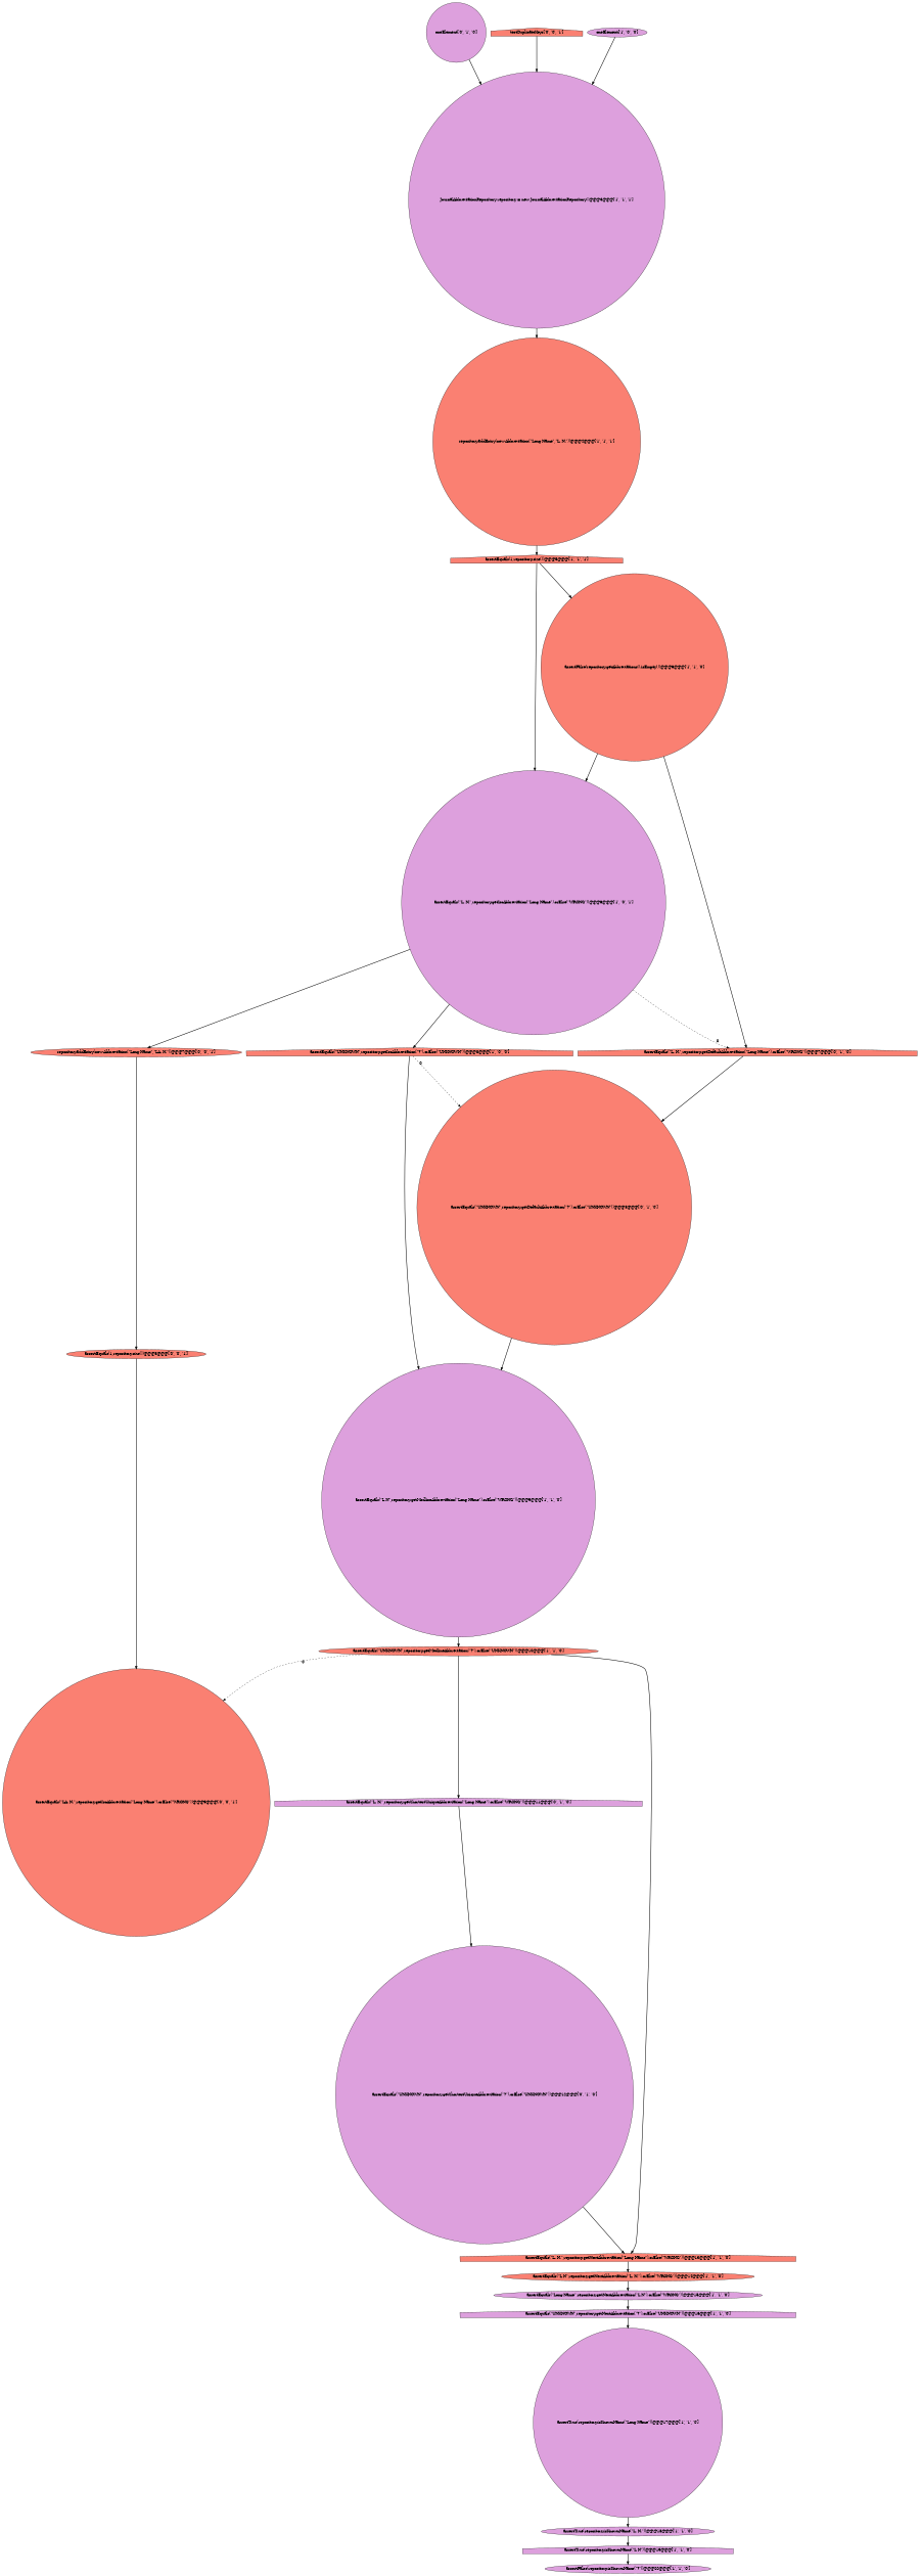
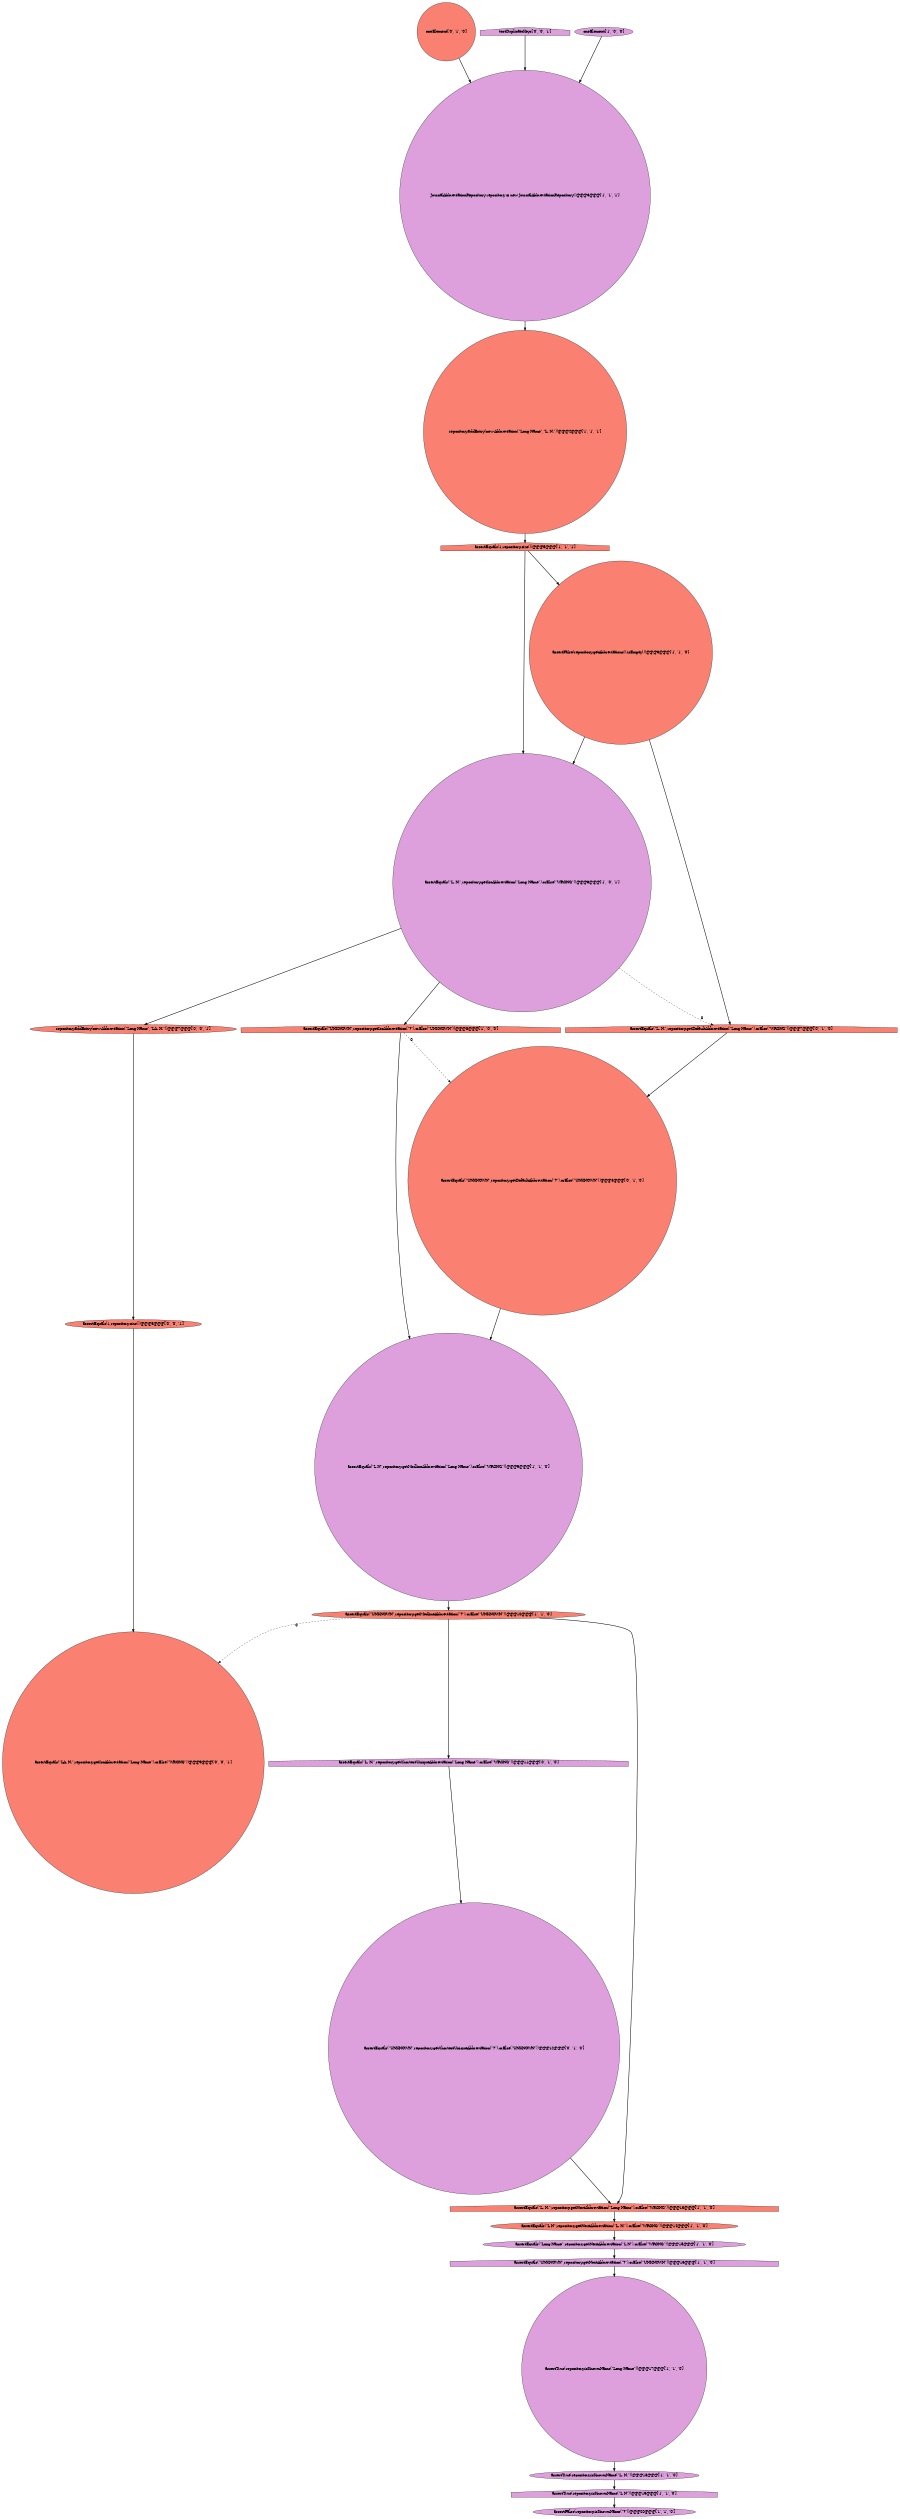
  digraph {
    node [fillcolor=plum shape=circle style=filled]
    edge [style=bold]
    n1 [label="assertEquals(\"L. N.\",repository.getIsoAbbreviation(\"Long Name\").orElse(\"WRONG\"))@@@6@@@['1', '0', '1']"]
    n2 [fillcolor=salmon label="repository.addEntry(new Abbreviation(\"Long Name\",\"LA. N.\"))@@@7@@@['0', '0', '1']" shape=ellipse]
    n3 [fillcolor=salmon label="assertEquals(\"L. N.\",repository.getDefaultAbbreviation(\"Long Name\").orElse(\"WRONG\"))@@@7@@@['0', '1', '0']" shape=house]
    n4 [fillcolor=salmon label="assertEquals(\"UNKNOWN\",repository.getIsoAbbreviation(\"?\").orElse(\"UNKNOWN\"))@@@8@@@['1', '0', '0']" shape=house]
    n5 [fillcolor=salmon label="assertEquals(1,repository.size())@@@8@@@['0', '0', '1']" shape=ellipse]
    n6 [fillcolor=salmon label="assertEquals(\"UNKNOWN\",repository.getDefaultAbbreviation(\"?\").orElse(\"UNKNOWN\"))@@@8@@@['0', '1', '0']"]
    n7 [label="assertEquals(\"L N\",repository.getMedlineAbbreviation(\"Long Name\").orElse(\"WRONG\"))@@@9@@@['1', '1', '0']"]
    n8 [label="assertFalse(repository.isKnownName(\"?\"))@@@20@@@['1', '1', '0']" shape=ellipse]
    n9 [label="assertEquals(\"L. N.\",repository.getShortestUniqueAbbreviation(\"Long Name\").orElse(\"WRONG\"))@@@11@@@['0', '1', '0']" shape=house]
    n10 [label="assertEquals(\"UNKNOWN\",repository.getShortestUniqueAbbreviation(\"?\").orElse(\"UNKNOWN\"))@@@12@@@['0', '1', '0']"]
    n11 [fillcolor=salmon label="assertEquals(\"L. N.\",repository.getNextAbbreviation(\"Long Name\").orElse(\"WRONG\"))@@@13@@@['1', '1', '0']" shape=house]
    n12 [label="assertTrue(repository.isKnownName(\"L. N.\"))@@@18@@@['1', '1', '0']" shape=ellipse]
    n13 [label="assertTrue(repository.isKnownName(\"L N\"))@@@19@@@['1', '1', '0']" shape=house]
    n14 [fillcolor=salmon label="assertEquals(\"L N\",repository.getNextAbbreviation(\"L. N.\").orElse(\"WRONG\"))@@@14@@@['1', '1', '0']" shape=ellipse]
-   n15 [label="oneElement['0', '1', '0']"]
+   n15 [fillcolor=salmon label="oneElement['0', '1', '0']"]
    n16 [label="JournalAbbreviationRepository repository = new JournalAbbreviationRepository()@@@3@@@['1', '1', '1']"]
    n17 [fillcolor=salmon label="repository.addEntry(new Abbreviation(\"Long Name\",\"L. N.\"))@@@4@@@['1', '1', '1']"]
-   n18 [fillcolor=salmon label="testDuplicateKeys['0', '0', '1']" shape=house]
+   n18 [label="testDuplicateKeys['0', '0', '1']" shape=house]
    n19 [fillcolor=salmon label="assertEquals(1,repository.size())@@@5@@@['1', '1', '1']" shape=house]
    n20 [fillcolor=salmon label="assertFalse(repository.getAbbreviations().isEmpty())@@@6@@@['1', '1', '0']"]
    n21 [fillcolor=salmon label="assertEquals(\"LA. N.\",repository.getIsoAbbreviation(\"Long Name\").orElse(\"WRONG\"))@@@9@@@['0', '0', '1']"]
    n22 [label="oneElement['1', '0', '0']" shape=ellipse]
    n23 [fillcolor=salmon label="assertEquals(\"UNKNOWN\",repository.getMedlineAbbreviation(\"?\").orElse(\"UNKNOWN\"))@@@10@@@['1', '1', '0']" shape=ellipse]
    n24 [label="assertTrue(repository.isKnownName(\"Long Name\"))@@@17@@@['1', '1', '0']"]
    n25 [label="assertEquals(\"Long Name\",repository.getNextAbbreviation(\"L N\").orElse(\"WRONG\"))@@@15@@@['1', '1', '0']" shape=ellipse]
    n26 [label="assertEquals(\"UNKNOWN\",repository.getNextAbbreviation(\"?\").orElse(\"UNKNOWN\"))@@@16@@@['1', '1', '0']" shape=house]
    n1 -> n2
    n1 -> n3 [label=0 style=dashed]
    n1 -> n4
    n2 -> n5
    n3 -> n6
    n4 -> n6 [label=0 style=dashed]
    n4 -> n7
    n5 -> n21
    n6 -> n7
    n7 -> n23
    n9 -> n10
    n10 -> n11
    n11 -> n14
    n12 -> n13
    n13 -> n8
    n14 -> n25
    n15 -> n16
    n16 -> n17
    n17 -> n19
    n18 -> n16
    n19 -> n1
    n19 -> n20
    n20 -> n1
    n20 -> n3
    n22 -> n16
    n23 -> n9
    n23 -> n11
    n23 -> n21 [label=0 style=dashed]
    n24 -> n12
    n25 -> n26
    n26 -> n24
  }
